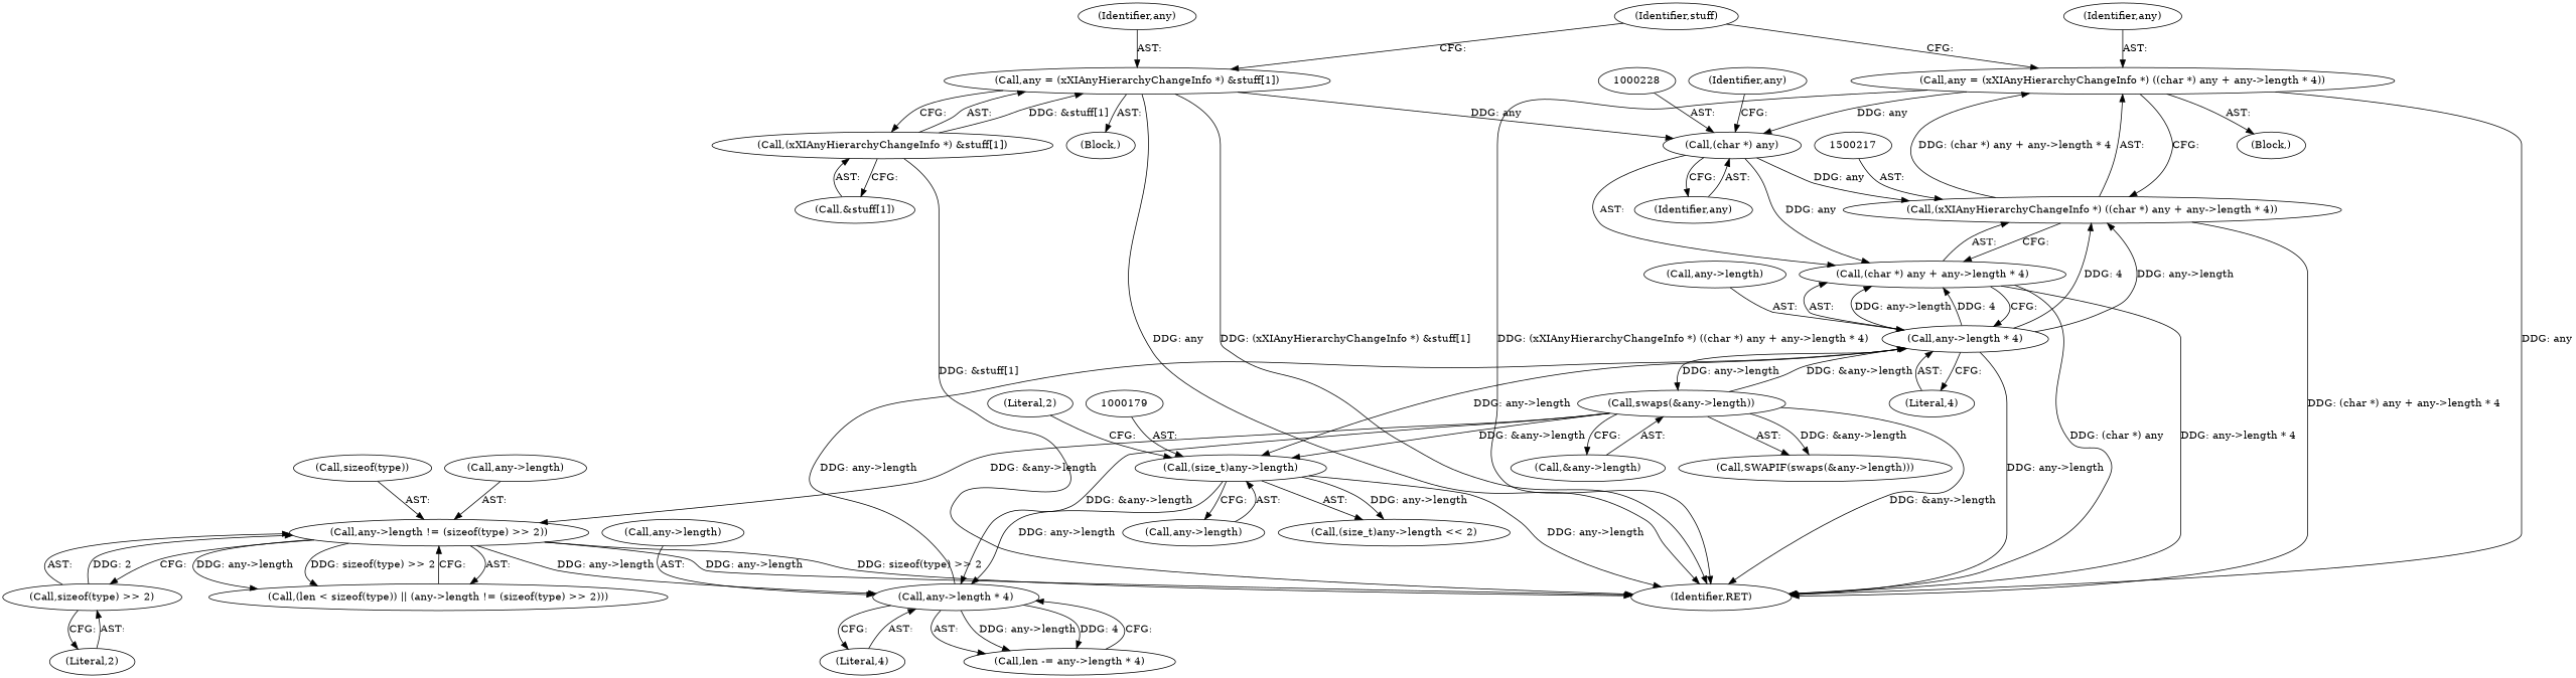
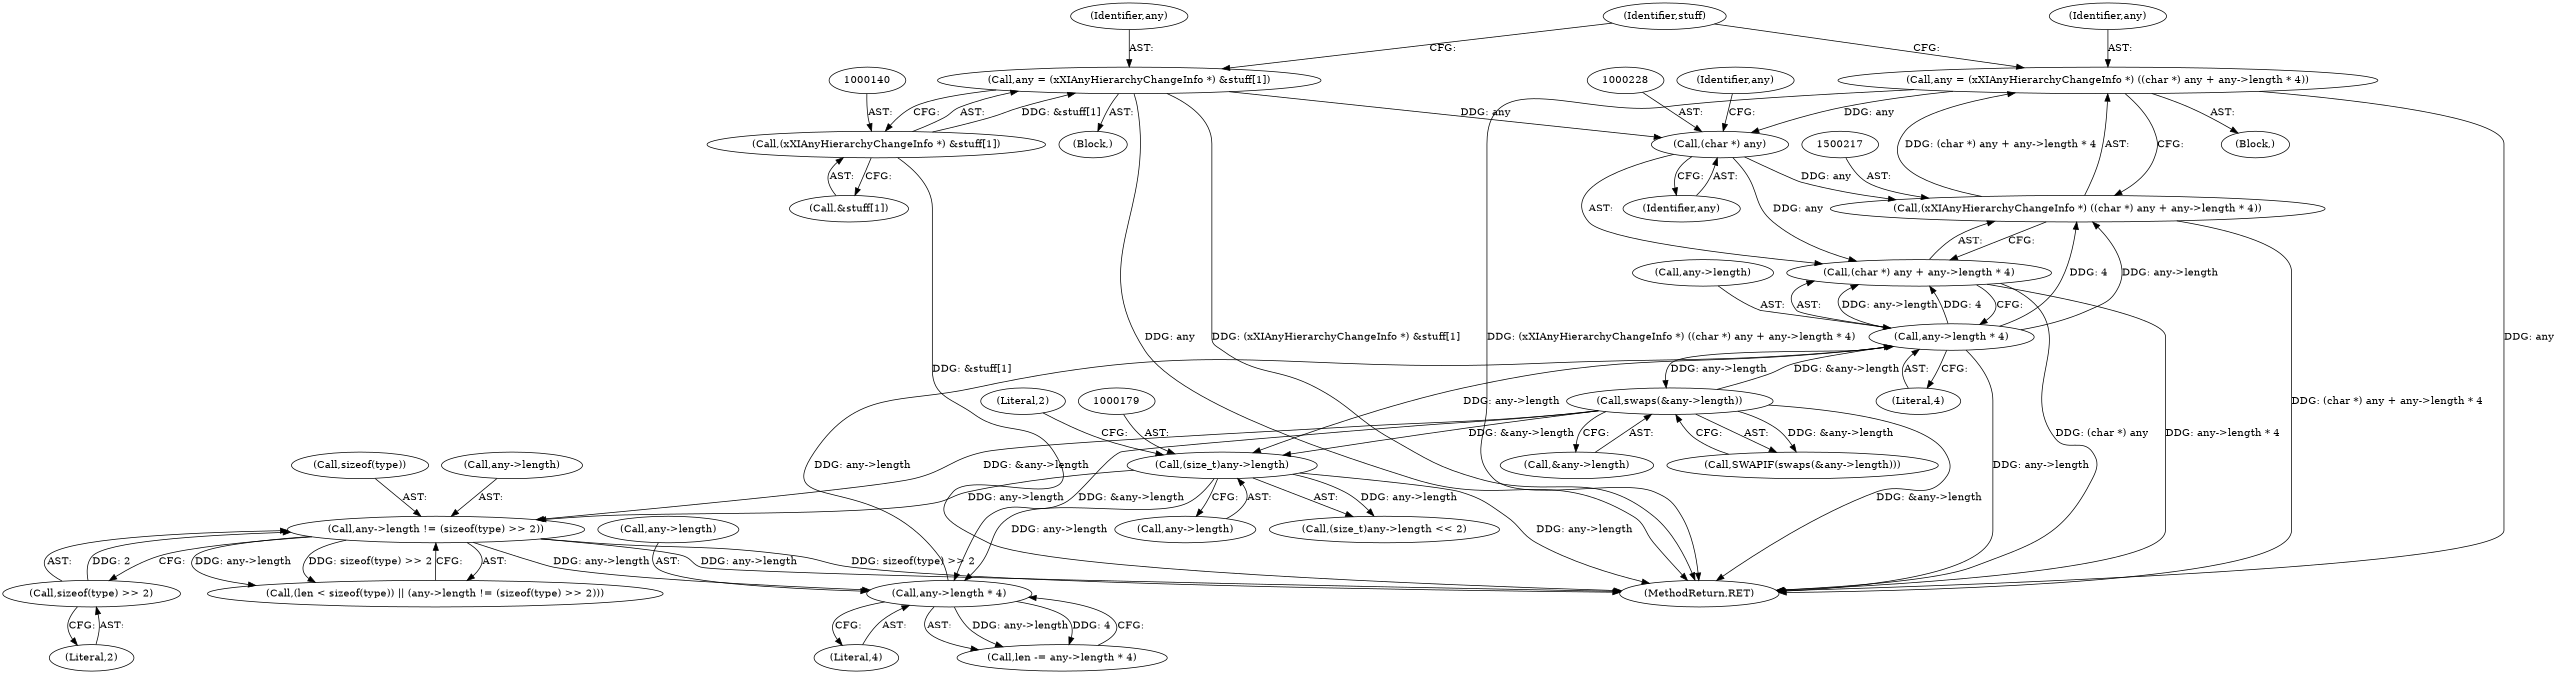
  digraph {
    n1 [label="(Call,any = (xXIAnyHierarchyChangeInfo *) ((char *) any + any->length * 4))"]
    n2 [label="(Call,(xXIAnyHierarchyChangeInfo *) ((char *) any + any->length * 4))"]
    n3 [label="(Call,(char *) any)"]
-   n4 [label="(Identifier,RET)"]
+   n4 [label="(MethodReturn,RET)"]
    n5 [label="(Block,)"]
    n6 [label="(Call,(char *) any + any->length * 4)"]
    n7 [label="(Identifier,any)"]
    n8 [label="(Call,any->length * 4)"]
    n9 [label="(Call,any = (xXIAnyHierarchyChangeInfo *) &stuff[1])"]
    n10 [label="(Call,(xXIAnyHierarchyChangeInfo *) &stuff[1])"]
    n11 [label="(Block,)"]
    n12 [label="(Call,&stuff[1])"]
    n13 [label="(Call,swaps(&any->length))"]
    n14 [label="(Call,(size_t)any->length)"]
    n15 [label="(Literal,4)"]
    n16 [label="(Call,any->length * 4)"]
    n17 [label="(Call,any->length != (sizeof(type) >> 2))"]
    n18 [label="(Call,&any->length)"]
    n19 [label="(Call,SWAPIF(swaps(&any->length)))"]
    n20 [label="(Call,(size_t)any->length << 2)"]
    n21 [label="(Call,any->length)"]
    n22 [label="(Literal,4)"]
    n23 [label="(Call,len -= any->length * 4)"]
    n24 [label="(Call,sizeof(type) >> 2)"]
    n25 [label="(Call,(len < sizeof(type)) || (any->length != (sizeof(type) >> 2)))"]
    n26 [label="(Literal,2)"]
    n27 [label="(Identifier,any)"]
    n28 [label="(Call,any->length)"]
    n29 [label="(Identifier,any)"]
    n30 [label="(Call,sizeof(type))"]
    n31 [label="(Call,any->length)"]
    n32 [label="(Identifier,any)"]
    n33 [label="(Literal,2)"]
    n34 [label="(Identifier,stuff)"]
    n35 [label="(Call,any->length)"]
    n36 [label=1500217]
    n37 [label=1000228]
+   1000140
    n39 [label=1000179]
    n1 -> n2 [label="CFG: "]
    n1 -> n3 [label="DDG: any"]
    n1 -> n4 [label="DDG: (xXIAnyHierarchyChangeInfo *) ((char *) any + any->length * 4)"]
    n1 -> n4 [label="DDG: any"]
    n1 -> n5 [label="AST: "]
    n2 -> n1 [label="AST: "]
    n2 -> n1 [label="DDG: (char *) any + any->length * 4"]
    n2 -> n4 [label="DDG: (char *) any + any->length * 4"]
    n2 -> n6 [label="CFG: "]
    n3 -> n2 [label="DDG: any"]
    n3 -> n6 [label="AST: "]
    n3 -> n6 [label="DDG: any"]
    n3 -> n7 [label="CFG: "]
    n6 -> n2 [label="AST: "]
    n6 -> n4 [label="DDG: (char *) any"]
    n6 -> n4 [label="DDG: any->length * 4"]
    n6 -> n8 [label="CFG: "]
    n7 -> n3 [label="AST: "]
    n8 -> n2 [label="DDG: any->length"]
    n8 -> n2 [label="DDG: 4"]
    n8 -> n4 [label="DDG: any->length"]
    n8 -> n6 [label="AST: "]
    n8 -> n6 [label="DDG: any->length"]
    n8 -> n6 [label="DDG: 4"]
    n8 -> n13 [label="DDG: any->length"]
    n8 -> n14 [label="DDG: any->length"]
    n8 -> n15 [label="CFG: "]
    n9 -> n3 [label="DDG: any"]
    n9 -> n4 [label="DDG: (xXIAnyHierarchyChangeInfo *) &stuff[1]"]
    n9 -> n4 [label="DDG: any"]
    n9 -> n10 [label="CFG: "]
    n9 -> n11 [label="AST: "]
    n10 -> n4 [label="DDG: &stuff[1]"]
    n10 -> n9 [label="AST: "]
    n10 -> n9 [label="DDG: &stuff[1]"]
    n10 -> n12 [label="CFG: "]
    n12 -> n10 [label="AST: "]
    n13 -> n4 [label="DDG: &any->length"]
    n13 -> n8 [label="DDG: &any->length"]
    n13 -> n14 [label="DDG: &any->length"]
    n13 -> n16 [label="DDG: &any->length"]
    n13 -> n17 [label="DDG: &any->length"]
    n13 -> n18 [label="CFG: "]
    n13 -> n19 [label="AST: "]
    n13 -> n19 [label="DDG: &any->length"]
    n14 -> n4 [label="DDG: any->length"]
    n14 -> n16 [label="DDG: any->length"]
+   n14 -> n17 [label="DDG: any->length"]
    n14 -> n20 [label="AST: "]
    n14 -> n20 [label="DDG: any->length"]
    n14 -> n21 [label="CFG: "]
    n15 -> n8 [label="AST: "]
    n16 -> n8 [label="DDG: any->length"]
    n16 -> n22 [label="CFG: "]
    n16 -> n23 [label="AST: "]
    n16 -> n23 [label="DDG: any->length"]
    n16 -> n23 [label="DDG: 4"]
    n17 -> n4 [label="DDG: any->length"]
    n17 -> n4 [label="DDG: sizeof(type) >> 2"]
    n17 -> n16 [label="DDG: any->length"]
    n17 -> n24 [label="CFG: "]
    n17 -> n25 [label="AST: "]
    n17 -> n25 [label="DDG: any->length"]
    n17 -> n25 [label="DDG: sizeof(type) >> 2"]
    n18 -> n13 [label="AST: "]
+   n19 -> n13 [label="CFG: "]
    n21 -> n14 [label="AST: "]
    n22 -> n16 [label="AST: "]
    n23 -> n16 [label="CFG: "]
    n24 -> n17 [label="AST: "]
    n24 -> n17 [label="DDG: 2"]
    n24 -> n26 [label="CFG: "]
    n25 -> n17 [label="CFG: "]
    n26 -> n24 [label="AST: "]
    n27 -> n3 [label="CFG: "]
    n28 -> n16 [label="AST: "]
    n29 -> n1 [label="AST: "]
    n30 -> n17 [label="AST: "]
    n31 -> n8 [label="AST: "]
    n32 -> n9 [label="AST: "]
    n33 -> n14 [label="CFG: "]
    n34 -> n1 [label="CFG: "]
    n34 -> n9 [label="CFG: "]
    n35 -> n17 [label="AST: "]
    n36 -> n2 [label="AST: "]
    n37 -> n3 [label="AST: "]
+   1000140 -> n10 [label="AST: "]
    n39 -> n14 [label="AST: "]
  }
